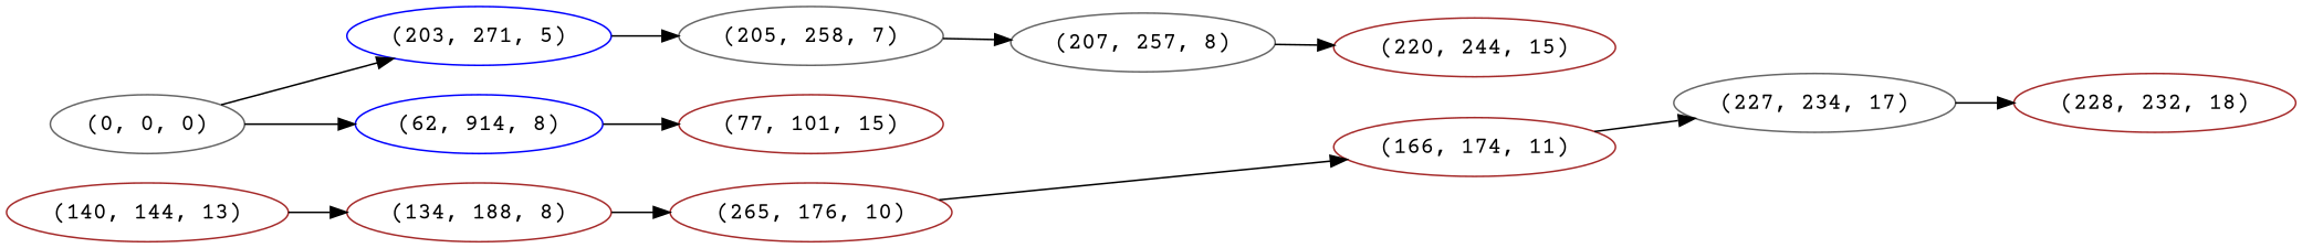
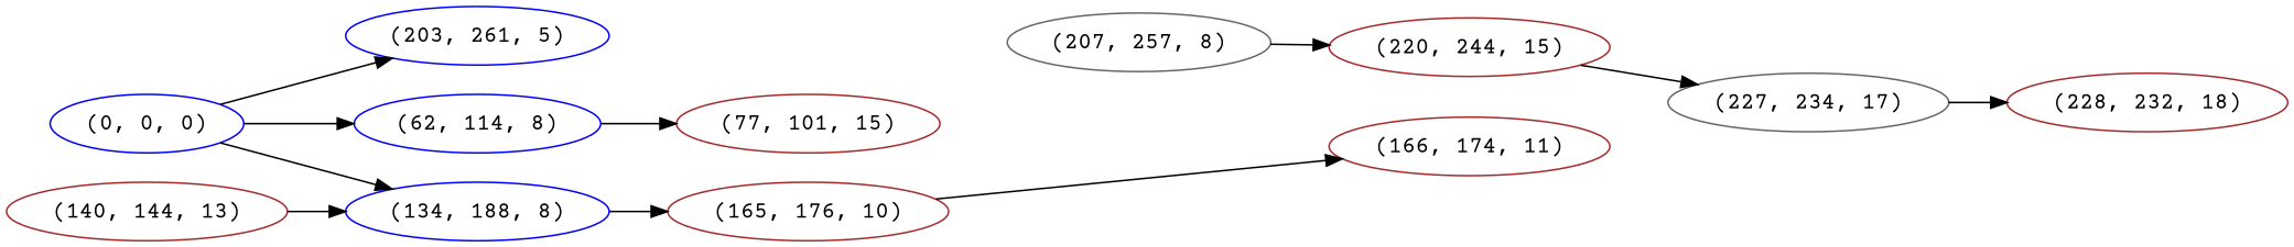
  digraph {
    fontname="Courier Prime"
    rankdir=LR
    node [color=brown fontname="Courier Prime"]
    edge [fontname="Courier Prime"]
-   "(0, 0, 0)" [color=gray40]
-   "(62, 114, 8)" [color=blue label="(62, 914, 8)"]
-   "(134, 188, 8)"
-   "(203, 261, 5)" [color=blue label="(203, 271, 5)"]
+   "(0, 0, 0)" [color=blue]
+   "(62, 114, 8)" [color=blue]
+   "(134, 188, 8)" [color=blue]
+   "(203, 261, 5)" [color=blue]
    "(77, 101, 15)"
-   "(165, 176, 10)" [label="(265, 176, 10)"]
-   "(205, 258, 7)" [color=gray40]
+   "(165, 176, 10)"
    "(140, 144, 13)"
    "(166, 174, 11)"
    "(207, 257, 8)" [color=gray40]
    "(220, 244, 15)"
    "(227, 234, 17)" [color=gray40]
    "(228, 232, 18)"
    "(0, 0, 0)" -> "(62, 114, 8)"
+   "(0, 0, 0)" -> "(134, 188, 8)"
    "(0, 0, 0)" -> "(203, 261, 5)"
    "(62, 114, 8)" -> "(77, 101, 15)"
    "(134, 188, 8)" -> "(165, 176, 10)"
-   "(203, 261, 5)" -> "(205, 258, 7)"
    "(165, 176, 10)" -> "(166, 174, 11)"
-   "(205, 258, 7)" -> "(207, 257, 8)"
    "(140, 144, 13)" -> "(134, 188, 8)"
    "(207, 257, 8)" -> "(220, 244, 15)"
-   "(166, 174, 11)" -> "(227, 234, 17)"
+   "(220, 244, 15)" -> "(227, 234, 17)"
    "(227, 234, 17)" -> "(228, 232, 18)"
  }
